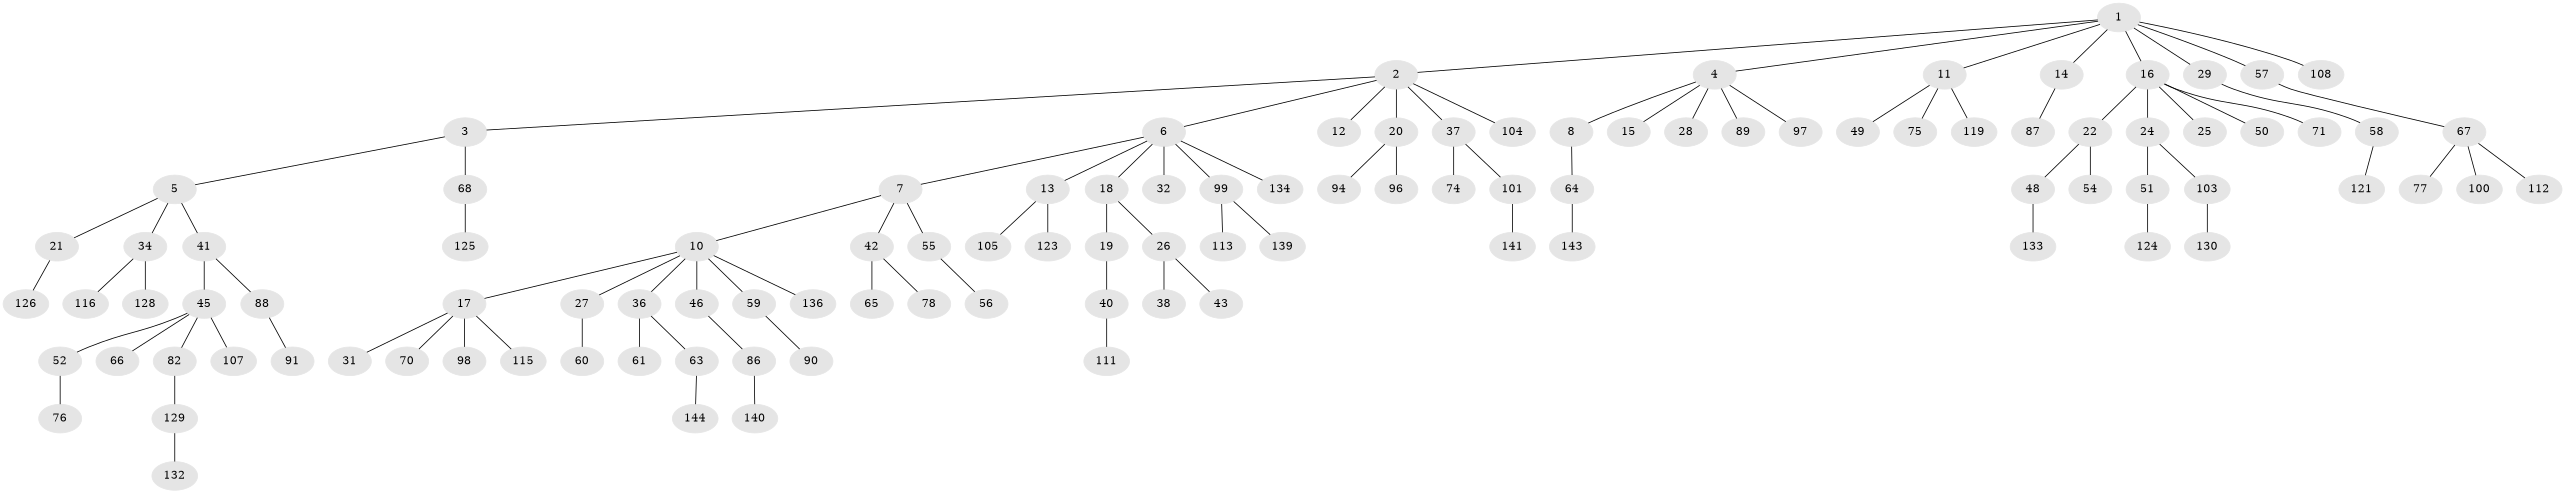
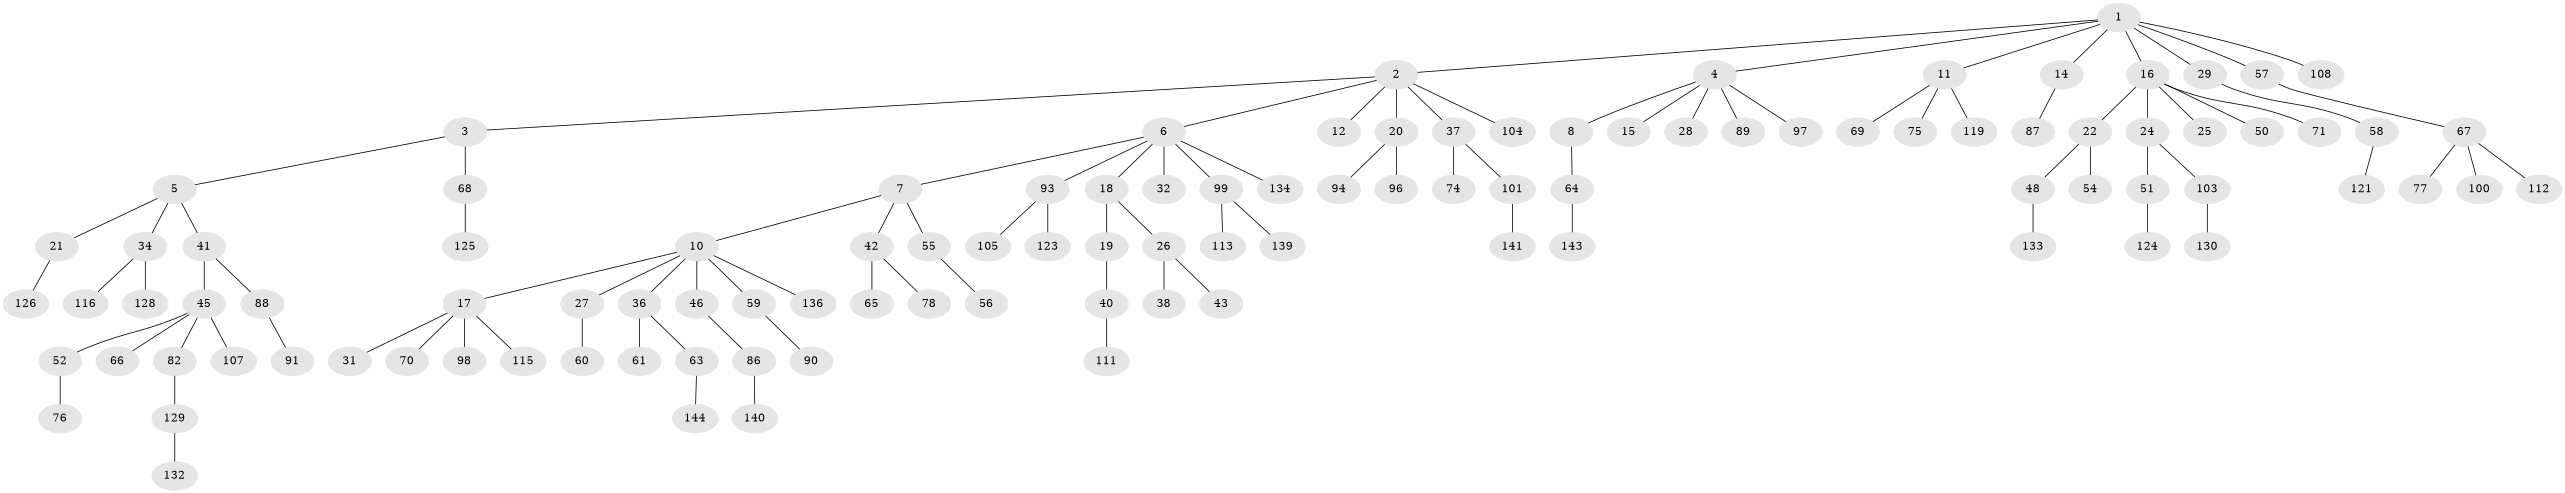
  graph {
    node [color=gray90 style=filled]
    1 [super="+9"]
    2 [super="+61"]
    4 [super="+50"]
    11 [super="+47"]
    14
    16 [super="+33"]
    29
    57
    108
    3 [super="+147"]
    6 [super="+122"]
    12
    20 [super="+81"]
    37 [super="+85"]
    104
    8
    15
    n18 [label=28]
    89
    97
-   69 [super="+117" label=49]
+   69 [super="+117"]
    75 [super="+120"]
    119
    87
    22
    24
    25
    n28 [label=50 super="+73"]
    71
    58 [super="+142"]
    67 [super="+72"]
    5
    68
    7 [super="+36"]
-   13 [super="+92"]
+   13 [super="+92" label=93]
    18
    32 [super="+118"]
    99
    134
    94
    96
    74
    101
    21 [super="+83"]
    34 [super="+131"]
    41 [super="+106"]
    125
    64 [super="+110"]
    126
    116
    128 [super="+145"]
    45 [super="+49"]
    88
    10 [super="+28"]
    42 [super="+44"]
    55 [super="+114"]
    105
    123
    19
    26 [super="+35"]
    113
    139
    17 [super="+138"]
    27
    n65 [label=36 super="+53"]
    46 [super="+80"]
    59 [super="+79"]
    136
    65
    78 [super="+127"]
    56
    143
    31
    70
    98
    115
    60
    n78 [label=61]
    63 [super="+146"]
    86 [super="+95"]
    90
    48 [super="+93"]
    54
    51 [super="+109"]
    103
    40 [super="+102"]
    38
    43
    111
    133
    124
    130 [super="+135"]
    121
    141
    144
    52
    66
    82
    107
    91
    76 [super="+84"]
    129 [super="+137"]
    140
    77
    100
    112 [super="+148"]
    132
    1 -- 2
    1 -- 4
    1 -- 11
    1 -- 14
    1 -- 16
    1 -- 29
    1 -- 57
    1 -- 108
    2 -- 3
    2 -- 6
    2 -- 12
    2 -- 20
    2 -- 37
    2 -- 104
    4 -- 8
    4 -- 15
    4 -- n18
    4 -- 89
    4 -- 97
    11 -- 69
    11 -- 75
    11 -- 119
    14 -- 87
    16 -- 22
    16 -- 24
    16 -- 25
    16 -- n28
    16 -- 71
    29 -- 58
    57 -- 67
    3 -- 5
    3 -- 68
    6 -- 7
    6 -- 13
    6 -- 18
    6 -- 32
    6 -- 99
    6 -- 134
    20 -- 94
    20 -- 96
    37 -- 74
    37 -- 101
    8 -- 64
    22 -- 48
    22 -- 54
    24 -- 51
    24 -- 103
    58 -- 121
    67 -- 77
    67 -- 100
    67 -- 112
    5 -- 21
    5 -- 34
    5 -- 41
    68 -- 125
    7 -- 10
    7 -- 42
    7 -- 55
    13 -- 105
    13 -- 123
    18 -- 19
    18 -- 26
    99 -- 113
    99 -- 139
    101 -- 141
    21 -- 126
    34 -- 116
    34 -- 128
    41 -- 45
    41 -- 88
    64 -- 143
    45 -- 52
    45 -- 66
    45 -- 82
    45 -- 107
    88 -- 91
    10 -- 17
    10 -- 27
    10 -- n65
    10 -- 46
    10 -- 59
    10 -- 136
    42 -- 65
    42 -- 78
    55 -- 56
    19 -- 40
    26 -- 38
    26 -- 43
    17 -- 31
    17 -- 70
    17 -- 98
    17 -- 115
    27 -- 60
    n65 -- n78
    n65 -- 63
    46 -- 86
    59 -- 90
    63 -- 144
    86 -- 140
    48 -- 133
    51 -- 124
    103 -- 130
    40 -- 111
    52 -- 76
    82 -- 129
    129 -- 132
  }
